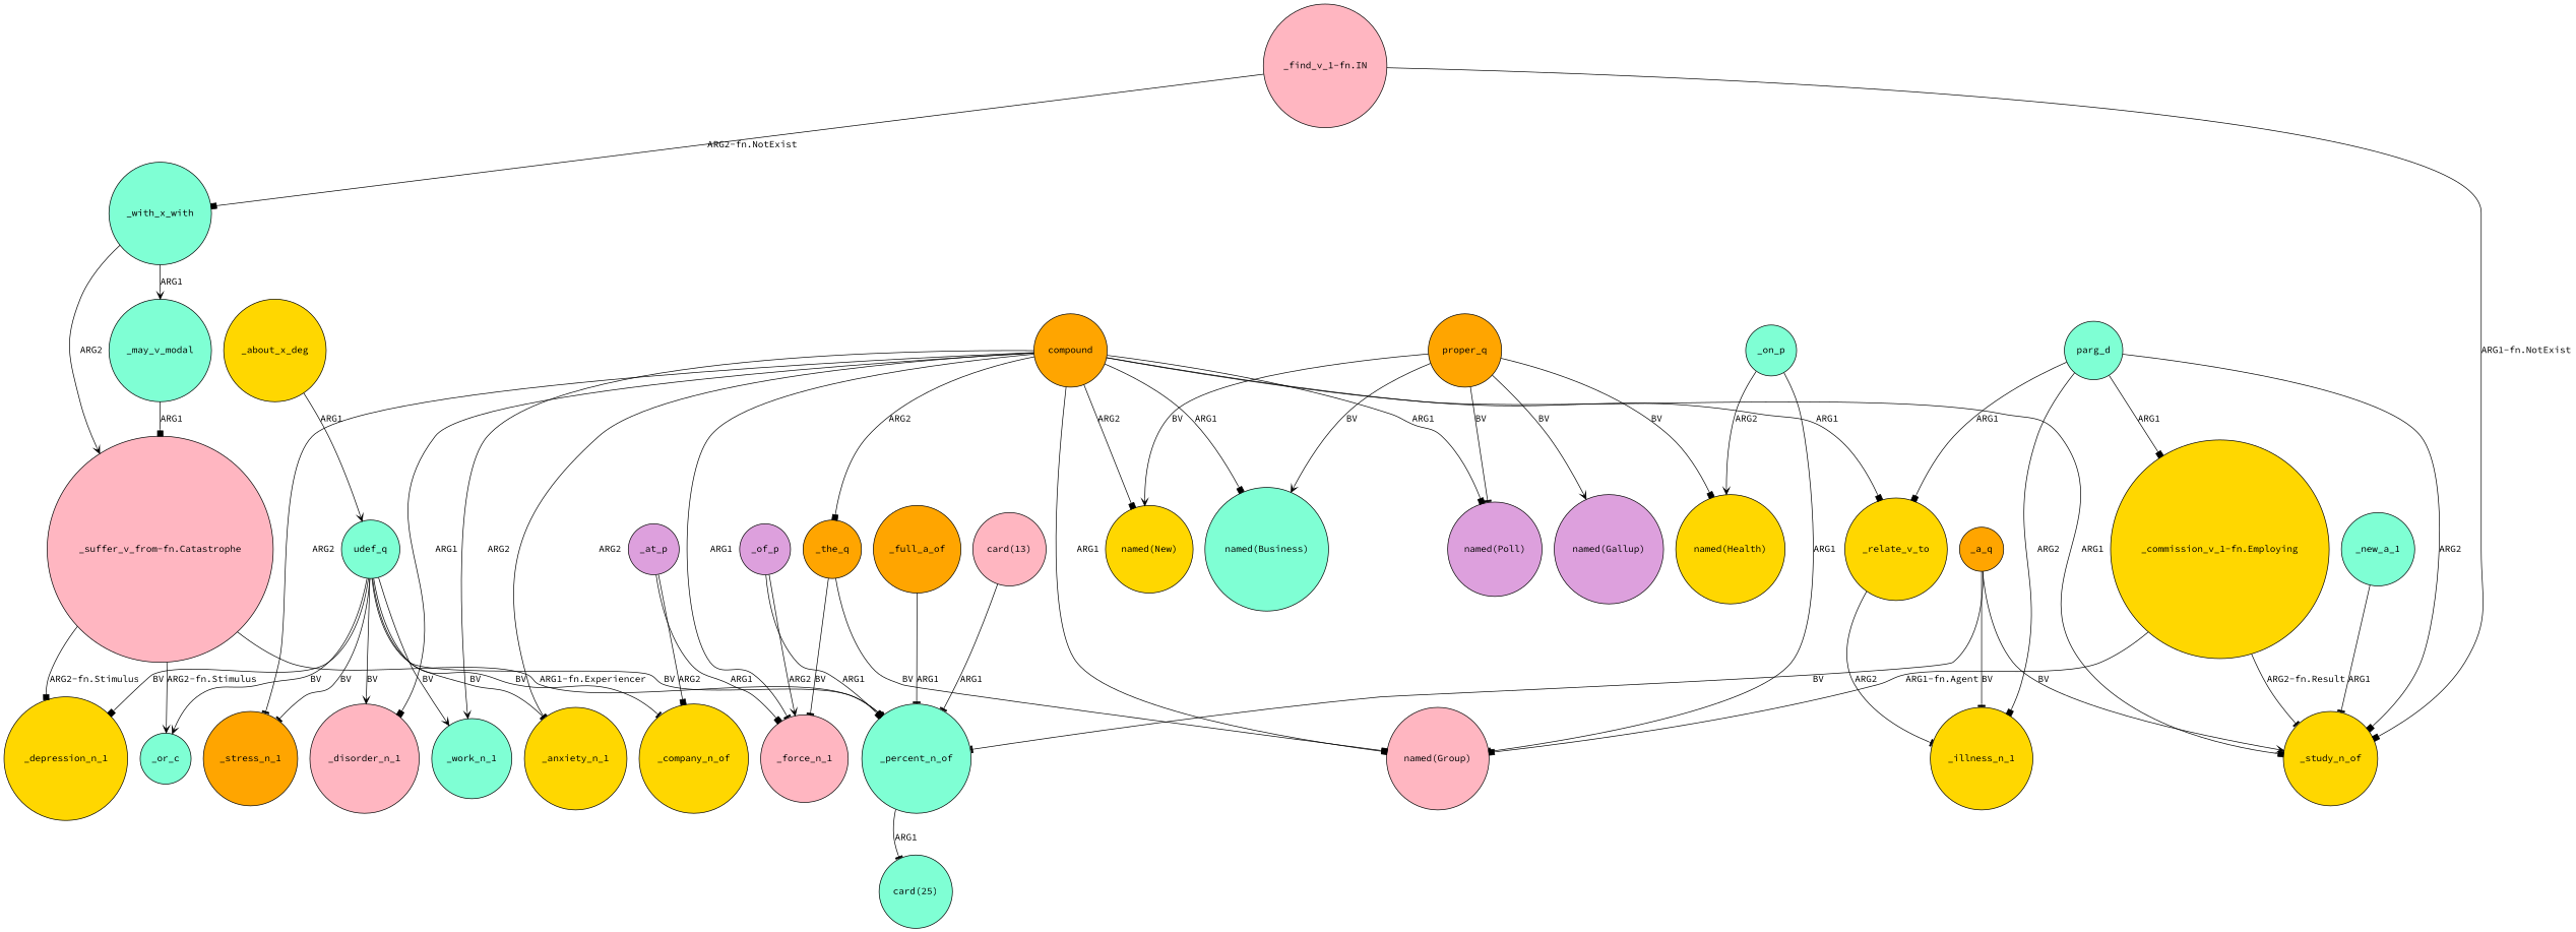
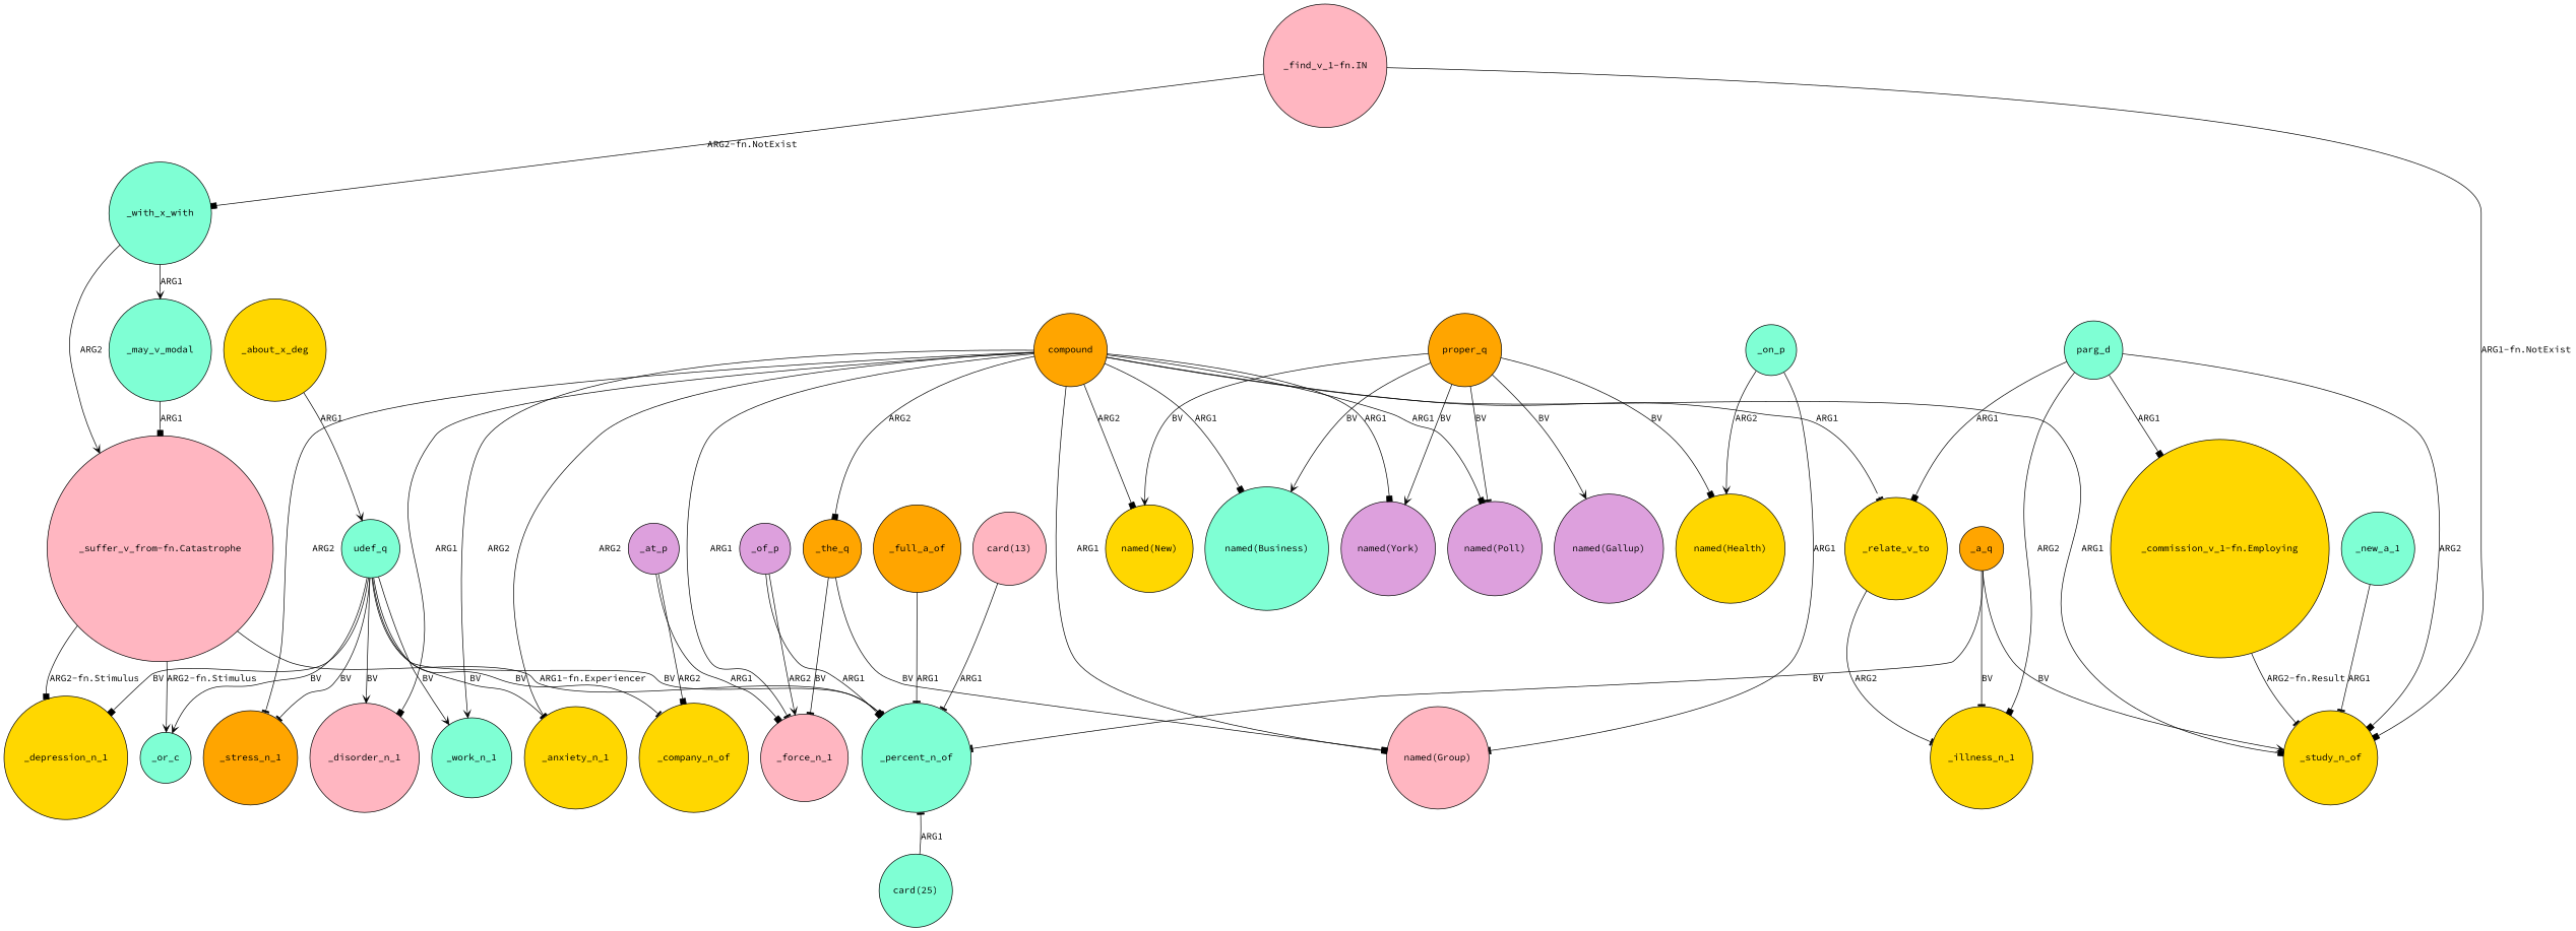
  digraph {
    fontname="Source Code Pro"
    node [fillcolor=aquamarine fontname="Source Code Pro" shape=circle style=filled]
    edge [arrowhead=box fontname="Source Code Pro"]
    "_find_v_1-fn.IN" [fillcolor=lightpink]
    n2 [label=_with_x_with]
    _study_n_of [fillcolor=gold]
    "_suffer_v_from-fn.Catastrophe" [fillcolor=lightpink]
    _may_v_modal
    _percent_n_of
    _depression_n_1 [fillcolor=gold]
    _or_c
    "_commission_v_1-fn.Employing" [fillcolor=gold]
    "named(Group)" [fillcolor=lightpink]
    _a_q [fillcolor=orange]
    _illness_n_1 [fillcolor=gold]
    compound [fillcolor=orange]
    _anxiety_n_1 [fillcolor=gold]
    _stress_n_1 [fillcolor=orange]
    "named(New)" [fillcolor=gold]
    _force_n_1 [fillcolor=lightpink]
    "named(Business)"
    _relate_v_to [fillcolor=gold]
    _work_n_1
+   "named(York)" [fillcolor=plum]
    _disorder_n_1 [fillcolor=lightpink]
    "named(Poll)" [fillcolor=plum]
    _the_q [fillcolor=orange]
    "named(Gallup)" [fillcolor=plum]
    udef_q
    _company_n_of [fillcolor=gold]
    _of_p [fillcolor=plum]
    parg_d
    proper_q [fillcolor=orange]
    "named(Health)" [fillcolor=gold]
    "card(25)"
    _at_p [fillcolor=plum]
    _about_x_deg [fillcolor=gold]
    _full_a_of [fillcolor=orange]
    _on_p
    "card(13)" [fillcolor=lightpink]
    _new_a_1
    "_find_v_1-fn.IN" -> n2 [label="ARG2-fn.NotExist"]
    "_find_v_1-fn.IN" -> _study_n_of [label="ARG1-fn.NotExist"]
    n2 -> "_suffer_v_from-fn.Catastrophe" [arrowhead=vee label=ARG2]
    n2 -> _may_v_modal [arrowhead=vee label=ARG1]
    "_suffer_v_from-fn.Catastrophe" -> _percent_n_of [arrowhead=tee label="ARG1-fn.Experiencer"]
    "_suffer_v_from-fn.Catastrophe" -> _depression_n_1 [label="ARG2-fn.Stimulus"]
    "_suffer_v_from-fn.Catastrophe" -> _or_c [arrowhead=vee label="ARG2-fn.Stimulus"]
    _may_v_modal -> "_suffer_v_from-fn.Catastrophe" [label=ARG1]
    "_commission_v_1-fn.Employing" -> _study_n_of [arrowhead=tee label="ARG2-fn.Result"]
-   "_commission_v_1-fn.Employing" -> "named(Group)" [label="ARG1-fn.Agent"]
    _a_q -> _study_n_of [arrowhead=vee label=BV]
    _a_q -> _percent_n_of [arrowhead=tee label=BV]
    _a_q -> _illness_n_1 [arrowhead=tee label=BV]
    compound -> _study_n_of [label=ARG1]
    compound -> "named(Group)" [label=ARG1]
    compound -> _anxiety_n_1 [arrowhead=tee label=ARG2]
    compound -> _stress_n_1 [arrowhead=tee label=ARG2]
    compound -> "named(New)" [label=ARG2]
    compound -> _force_n_1 [arrowhead=tee label=ARG1]
    compound -> "named(Business)" [label=ARG1]
-   compound -> _relate_v_to [label=ARG1]
+   compound -> _relate_v_to [arrowhead=tee label=ARG1]
    compound -> _work_n_1 [arrowhead=vee label=ARG2]
+   compound -> "named(York)" [label=ARG1]
    compound -> _disorder_n_1 [label=ARG1]
    compound -> "named(Poll)" [label=ARG1]
    compound -> _the_q [label=ARG2]
    _relate_v_to -> _illness_n_1 [arrowhead=tee label=ARG2]
    _the_q -> "named(Group)" [label=BV]
    _the_q -> _force_n_1 [arrowhead=tee label=BV]
    udef_q -> _percent_n_of [label=BV]
    udef_q -> _depression_n_1 [label=BV]
    udef_q -> _or_c [arrowhead=vee label=BV]
    udef_q -> _anxiety_n_1 [arrowhead=tee label=BV]
    udef_q -> _stress_n_1 [arrowhead=tee label=BV]
    udef_q -> _work_n_1 [arrowhead=vee label=BV]
    udef_q -> _disorder_n_1 [arrowhead=vee label=BV]
    udef_q -> _company_n_of [arrowhead=tee label=BV]
    _of_p -> _percent_n_of [label=ARG1]
    _of_p -> _force_n_1 [arrowhead=vee label=ARG2]
    parg_d -> _study_n_of [label=ARG2]
    parg_d -> "_commission_v_1-fn.Employing" [label=ARG1]
    parg_d -> _illness_n_1 [label=ARG2]
    parg_d -> _relate_v_to [label=ARG1]
    proper_q -> "named(New)" [arrowhead=vee label=BV]
    proper_q -> "named(Business)" [arrowhead=vee label=BV]
+   proper_q -> "named(York)" [arrowhead=vee label=BV]
    proper_q -> "named(Poll)" [arrowhead=tee label=BV]
    proper_q -> "named(Gallup)" [arrowhead=vee label=BV]
    proper_q -> "named(Health)" [label=BV]
-   _percent_n_of -> "card(25)" [arrowhead=tee label=ARG1]
+   "card(25)" -> _percent_n_of [arrowhead=tee label=ARG1]
    _at_p -> _force_n_1 [label=ARG1]
    _at_p -> _company_n_of [label=ARG2]
    _about_x_deg -> udef_q [arrowhead=vee label=ARG1]
    _full_a_of -> _percent_n_of [arrowhead=tee label=ARG1]
    _on_p -> "named(Group)" [arrowhead=tee label=ARG1]
    _on_p -> "named(Health)" [arrowhead=vee label=ARG2]
    "card(13)" -> _percent_n_of [arrowhead=tee label=ARG1]
    _new_a_1 -> _study_n_of [arrowhead=tee label=ARG1]
  }
